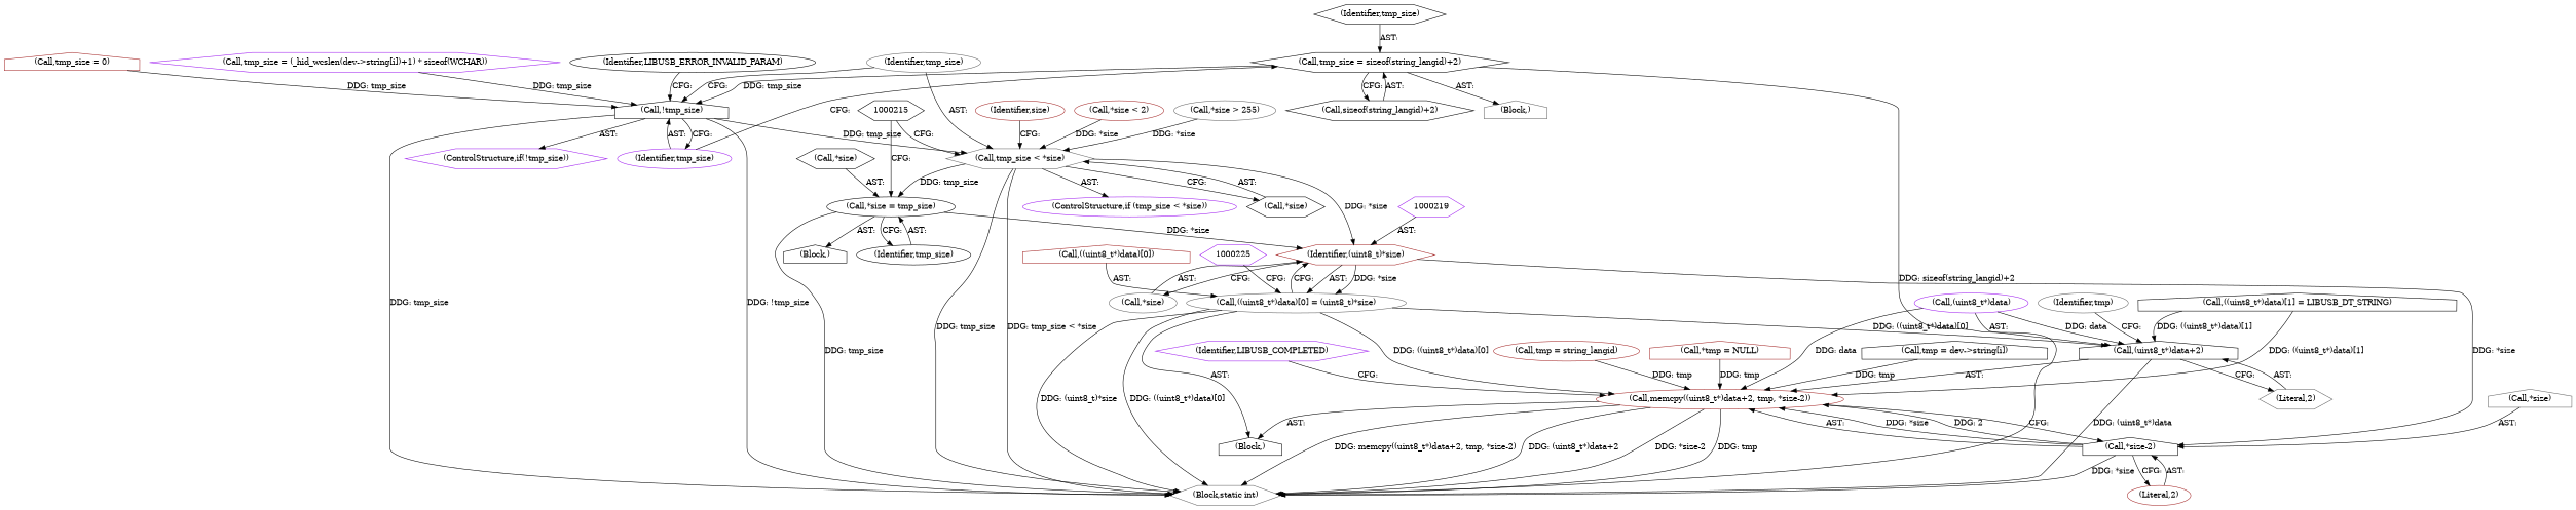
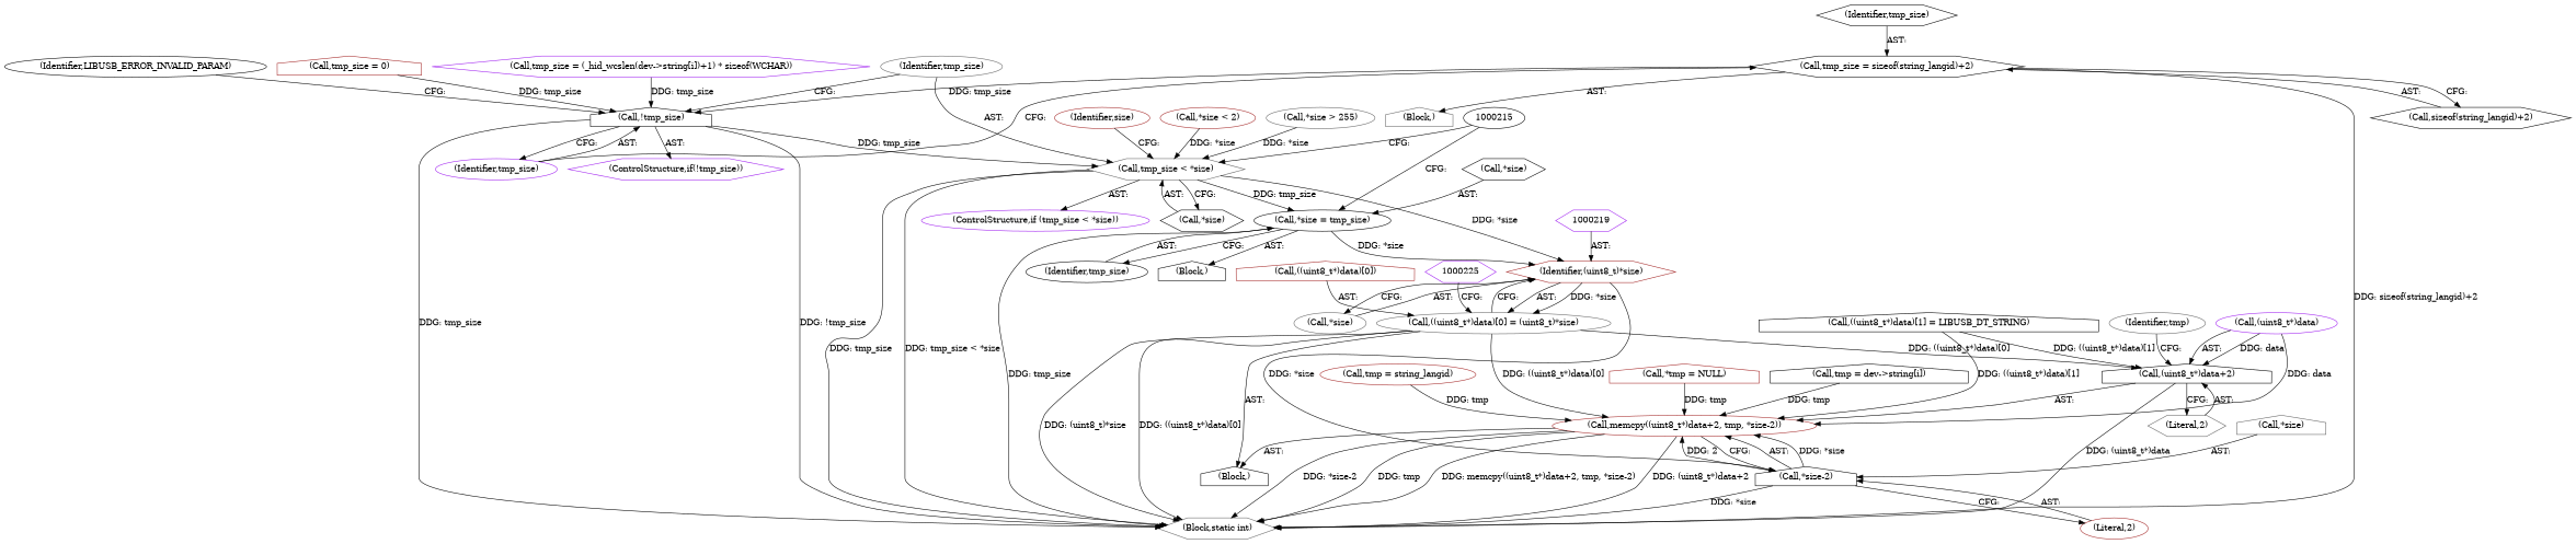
  digraph {
    node [color=black shape=ellipse]
    n1 [label="(Call,tmp_size = sizeof(string_langid)+2)" shape=hexagon]
    n2 [label="(Call,!tmp_size)" shape=house]
    n3 [color=gray40 label="(Block,static int)" shape=hexagon]
    n4 [label="(Call,sizeof(string_langid)+2)" shape=hexagon]
    n5 [color=gray40 label="(Block,)" shape=house]
    n6 [color=gray40 label="(Call,tmp_size < *size)" shape=hexagon]
    n7 [color=purple label="(Identifier,tmp_size)"]
    n8 [color=purple label="(ControlStructure,if(!tmp_size))" shape=hexagon]
    n9 [label="(Call,*size = tmp_size)"]
    n10 [color=brown label="(Identifier,(uint8_t)*size)" shape=hexagon]
    n11 [color=purple label="(ControlStructure,if (tmp_size < *size))"]
    n12 [label="(Call,*size)" shape=hexagon]
    n13 [label="(Block,)" shape=house]
    n14 [label="(Identifier,tmp_size)"]
    n15 [color=gray40 label="(Call,((uint8_t*)data)[0] = (uint8_t)*size)"]
    n16 [label="(Call,*size-2)" shape=house]
    n17 [color=gray40 label="(Call,*size)"]
    n18 [color=brown label="(Call,memcpy((uint8_t*)data+2, tmp, *size-2))"]
    n19 [label="(Call,(uint8_t*)data+2)" shape=house]
    n20 [label="(Block,)" shape=house]
    n21 [color=brown label="(Literal,2)"]
    n22 [color=gray40 label="(Literal,2)" shape=hexagon]
    n23 [color=gray40 label="(Identifier,tmp_size)"]
    n24 [color=brown label="(Call,tmp = string_langid)"]
    n25 [color=brown label="(Identifier,size)"]
    n26 [label="(Identifier,LIBUSB_ERROR_INVALID_PARAM)"]
    n27 [color=brown label="(Call,*size < 2)"]
    n28 [label="(Call,*size)" shape=hexagon]
-   n29 [color=purple label="(Identifier,LIBUSB_COMPLETED)" shape=hexagon]
    n30 [label="(Call,((uint8_t*)data)[1] = LIBUSB_DT_STRING)" shape=house]
    n31 [color=brown label="(Call,*tmp = NULL)" shape=house]
    n32 [color=gray40 label="(Call,*size > 255)"]
    n33 [color=gray40 label="(Identifier,tmp)"]
    n34 [color=brown label="(Call,tmp_size = 0)" shape=house]
    n35 [color=purple label="(Call,(uint8_t*)data)"]
    n36 [label="(Identifier,tmp_size)" shape=hexagon]
    n37 [color=gray40 label="(Call,*size)" shape=house]
    n38 [label="(Call,tmp = dev->string[i])" shape=house]
    n39 [color=purple label="(Call,tmp_size = (_hid_wcslen(dev->string[i])+1) * sizeof(WCHAR))" shape=hexagon]
    n40 [color=brown label="(Call,((uint8_t*)data)[0])" shape=house]
-   1000215 [shape=hexagon]
+   1000215
    1000219 [color=purple shape=hexagon]
    1000225 [color=purple shape=hexagon]
    n1 -> n2 [label="DDG: tmp_size"]
    n1 -> n3 [label="DDG: sizeof(string_langid)+2"]
    n1 -> n4 [label="CFG: "]
    n1 -> n5 [label="AST: "]
    n2 -> n3 [label="DDG: !tmp_size"]
    n2 -> n3 [label="DDG: tmp_size"]
    n2 -> n6 [label="DDG: tmp_size"]
    n2 -> n7 [label="CFG: "]
    n2 -> n8 [label="AST: "]
    n4 -> n1 [label="AST: "]
    n6 -> n3 [label="DDG: tmp_size < *size"]
    n6 -> n3 [label="DDG: tmp_size"]
    n6 -> n9 [label="DDG: tmp_size"]
    n6 -> n10 [label="DDG: *size"]
    n6 -> n11 [label="AST: "]
    n6 -> n12 [label="CFG: "]
    n7 -> n1 [label="CFG: "]
    n7 -> n2 [label="AST: "]
    n9 -> n3 [label="DDG: tmp_size"]
    n9 -> n10 [label="DDG: *size"]
    n9 -> n13 [label="AST: "]
    n9 -> n14 [label="CFG: "]
    n10 -> n15 [label="AST: "]
    n10 -> n15 [label="DDG: *size"]
    n10 -> n16 [label="DDG: *size"]
    n10 -> n17 [label="CFG: "]
    n12 -> n6 [label="AST: "]
    n14 -> n9 [label="AST: "]
    n15 -> n3 [label="DDG: (uint8_t)*size"]
    n15 -> n3 [label="DDG: ((uint8_t*)data)[0]"]
    n15 -> n10 [label="CFG: "]
    n15 -> n18 [label="DDG: ((uint8_t*)data)[0]"]
    n15 -> n19 [label="DDG: ((uint8_t*)data)[0]"]
    n15 -> n20 [label="AST: "]
    n16 -> n3 [label="DDG: *size"]
    n16 -> n18 [label="AST: "]
    n16 -> n18 [label="DDG: *size"]
    n16 -> n18 [label="DDG: 2"]
    n16 -> n21 [label="CFG: "]
    n17 -> n10 [label="AST: "]
    n18 -> n3 [label="DDG: *size-2"]
    n18 -> n3 [label="DDG: tmp"]
    n18 -> n3 [label="DDG: memcpy((uint8_t*)data+2, tmp, *size-2)"]
    n18 -> n3 [label="DDG: (uint8_t*)data+2"]
    n18 -> n16 [label="CFG: "]
    n18 -> n20 [label="AST: "]
    n19 -> n3 [label="DDG: (uint8_t*)data"]
    n19 -> n18 [label="AST: "]
    n19 -> n22 [label="CFG: "]
    n21 -> n16 [label="AST: "]
    n22 -> n19 [label="AST: "]
    n23 -> n2 [label="CFG: "]
    n23 -> n6 [label="AST: "]
    n24 -> n18 [label="DDG: tmp"]
    n25 -> n6 [label="CFG: "]
    n26 -> n2 [label="CFG: "]
    n27 -> n6 [label="DDG: *size"]
    n28 -> n9 [label="AST: "]
-   n29 -> n18 [label="CFG: "]
    n30 -> n18 [label="DDG: ((uint8_t*)data)[1]"]
    n30 -> n19 [label="DDG: ((uint8_t*)data)[1]"]
    n31 -> n18 [label="DDG: tmp"]
    n32 -> n6 [label="DDG: *size"]
    n33 -> n19 [label="CFG: "]
    n34 -> n2 [label="DDG: tmp_size"]
    n35 -> n18 [label="DDG: data"]
    n35 -> n19 [label="AST: "]
    n35 -> n19 [label="DDG: data"]
    n36 -> n1 [label="AST: "]
    n37 -> n16 [label="AST: "]
    n38 -> n18 [label="DDG: tmp"]
    n39 -> n2 [label="DDG: tmp_size"]
    n40 -> n15 [label="AST: "]
    1000215 -> n6 [label="CFG: "]
    1000215 -> n9 [label="CFG: "]
    1000219 -> n10 [label="AST: "]
    1000225 -> n15 [label="CFG: "]
  }
